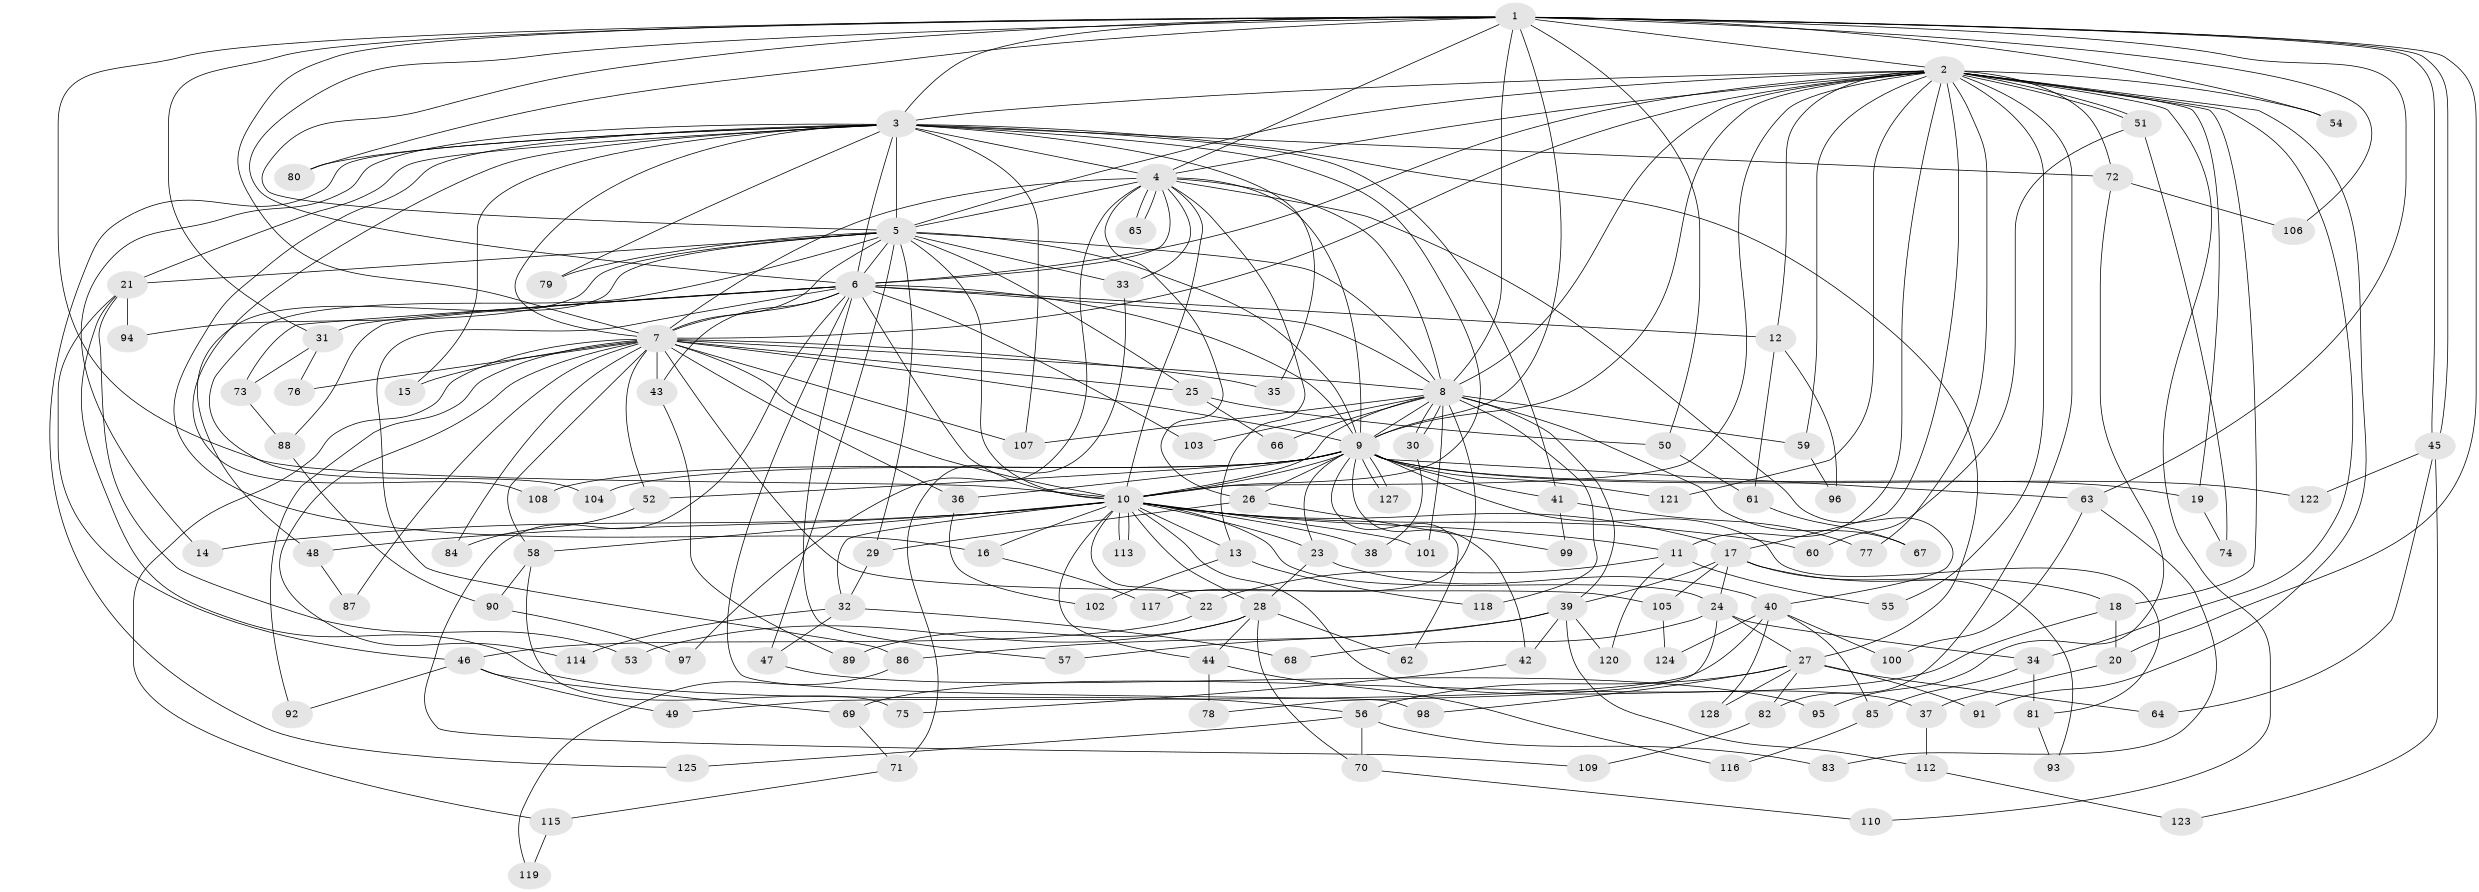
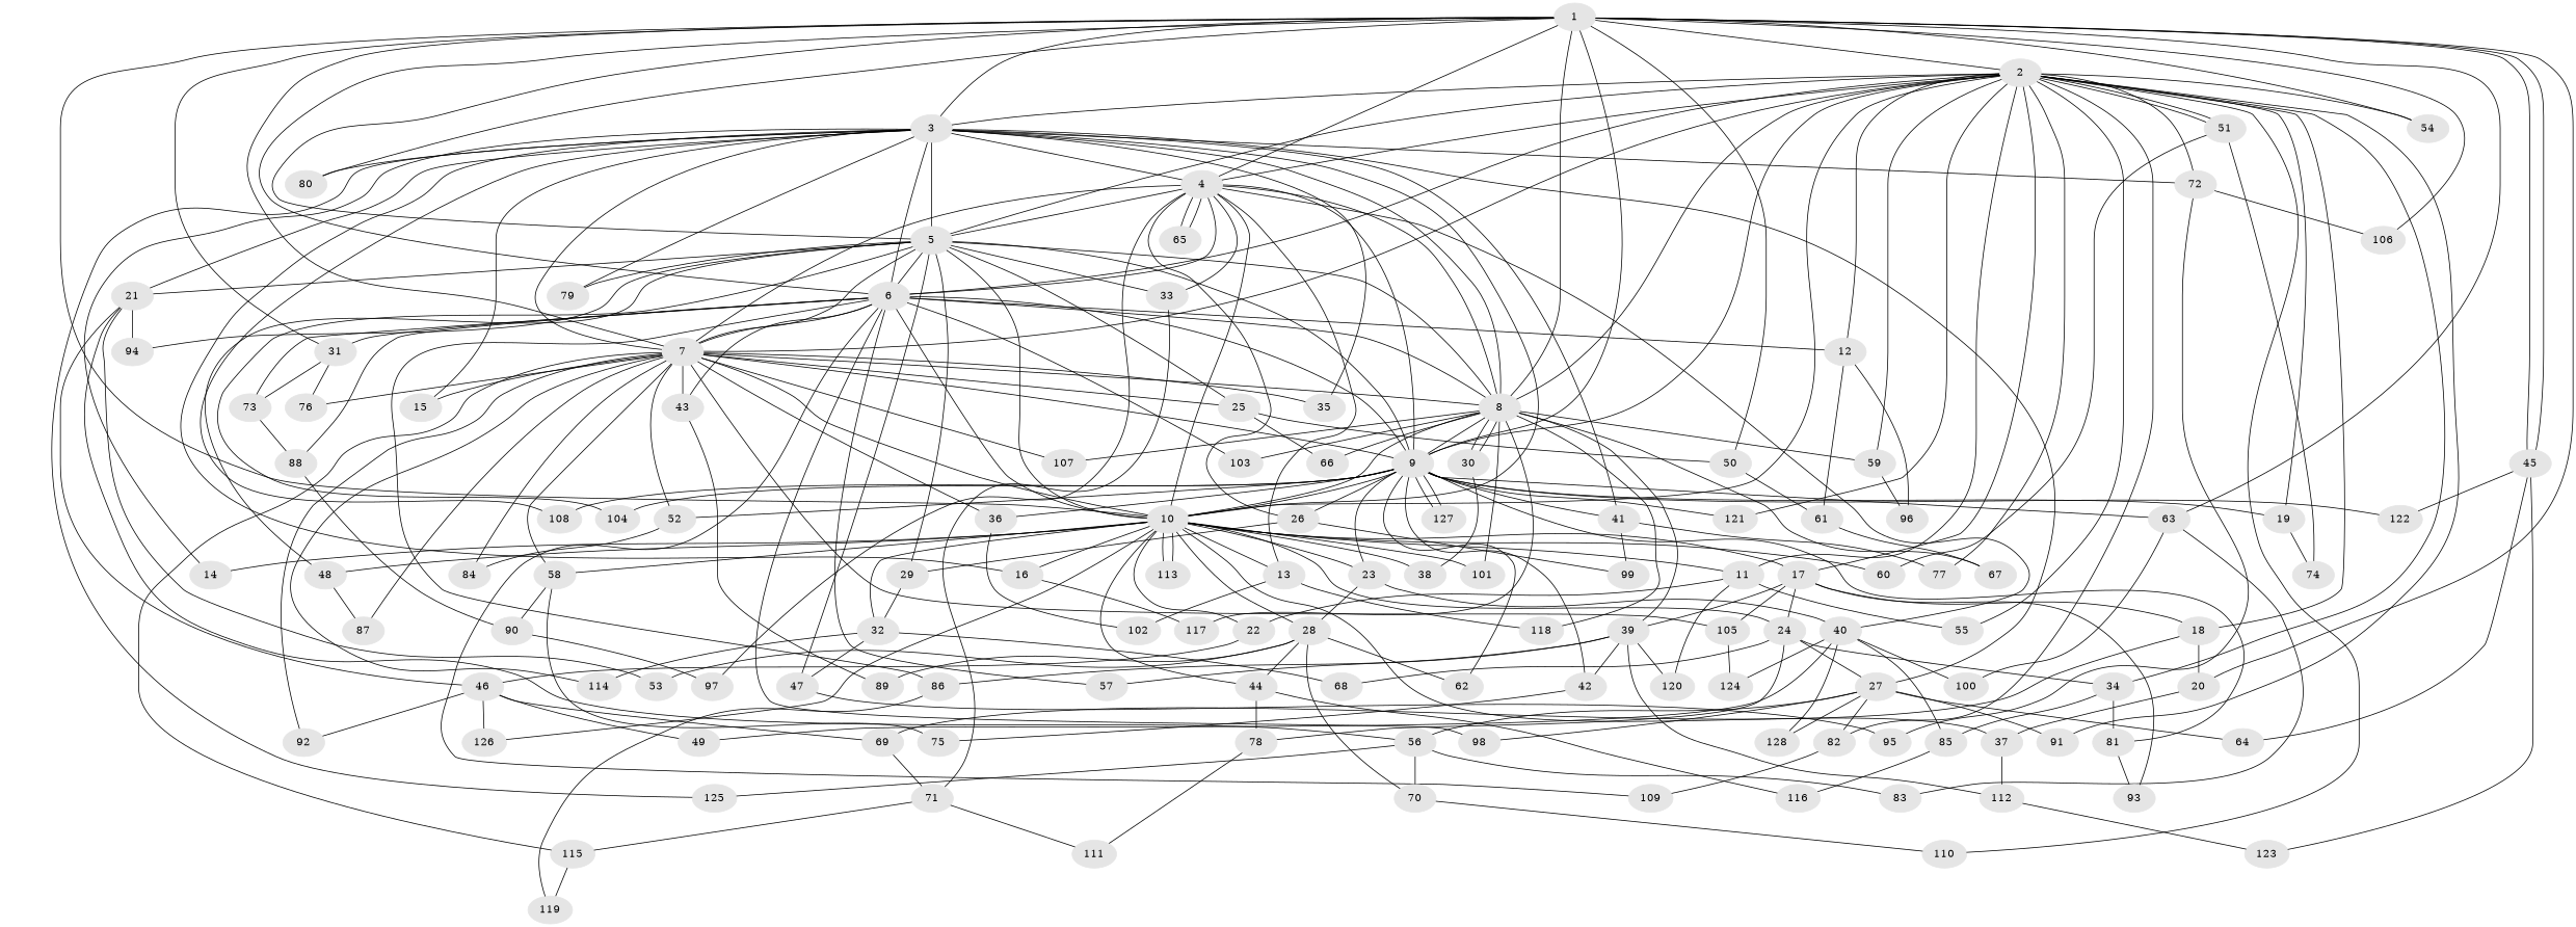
  graph {
    node [color=gray90 style=filled]
    1
    2
    3
    4
    5
    6
    7
    8
    9
    10
    20
    31
    45
    50
    54
    63
    80
    106
    11
    12
    17
    18
    19
    34
    51
    55
    59
    72
    77
    82
    91
    110
    121
    14
    15
    16
    21
    27
    35
    41
    79
    108
    125
    13
    26
    33
    40
    65
    97
    25
    29
    47
    48
    94
    104
    43
    57
    73
    86
    88
    98
    103
    109
    36
    52
    58
    76
    84
    87
    92
    105
    107
    114
    115
    30
    39
    66
    67
    101
    117
    118
    23
    42
    62
    81
    122
    127
    22
    24
    28
    32
    37
    38
    44
    60
    113
+   126
    64
    123
    61
    100
    83
    120
    96
    93
    69
    74
    85
    95
    53
    46
    56
    128
    99
    102
    71
    49
    124
    89
    119
    90
    75
    112
    68
    78
    70
    116
+   111
    1 -- 2
    1 -- 3
    1 -- 4
    1 -- 5
    1 -- 6
    1 -- 7
    1 -- 8
    1 -- 9
    1 -- 10
    1 -- 20
    1 -- 31
    1 -- 45
    1 -- 45
    1 -- 50
    1 -- 54
    1 -- 63
    1 -- 80
    1 -- 106
    2 -- 3
    2 -- 4
    2 -- 5
    2 -- 6
    2 -- 7
    2 -- 8
    2 -- 9
    2 -- 10
    2 -- 54
    2 -- 11
    2 -- 12
    2 -- 17
    2 -- 18
    2 -- 19
    2 -- 34
    2 -- 51
    2 -- 51
    2 -- 55
    2 -- 59
    2 -- 72
    2 -- 77
    2 -- 82
    2 -- 91
    2 -- 110
    2 -- 121
    3 -- 4
    3 -- 5
    3 -- 6
    3 -- 7
-   3 -- 107
+   3 -- 8
    3 -- 10
    3 -- 80
    3 -- 72
    3 -- 14
    3 -- 15
    3 -- 16
    3 -- 21
    3 -- 27
    3 -- 35
    3 -- 41
    3 -- 79
    3 -- 108
    3 -- 125
    4 -- 5
    4 -- 6
    4 -- 7
    4 -- 8
    4 -- 9
    4 -- 10
    4 -- 13
    4 -- 26
    4 -- 33
    4 -- 40
    4 -- 65
    4 -- 65
    4 -- 97
    5 -- 6
    5 -- 7
    5 -- 8
    5 -- 9
    5 -- 10
    5 -- 21
    5 -- 79
    5 -- 33
    5 -- 25
    5 -- 29
    5 -- 47
    5 -- 48
    5 -- 94
    5 -- 104
    6 -- 7
    6 -- 8
    6 -- 9
    6 -- 10
    6 -- 31
    6 -- 12
    6 -- 43
    6 -- 57
    6 -- 73
    6 -- 86
    6 -- 88
    6 -- 98
    6 -- 103
    6 -- 109
    7 -- 8
    7 -- 9
    7 -- 10
    7 -- 15
    7 -- 35
    7 -- 25
    7 -- 43
    7 -- 36
    7 -- 52
    7 -- 58
    7 -- 76
    7 -- 84
    7 -- 87
    7 -- 92
    7 -- 105
    7 -- 107
    7 -- 114
    7 -- 115
    8 -- 9
    8 -- 10
    8 -- 59
    8 -- 103
    8 -- 107
    8 -- 30
    8 -- 30
    8 -- 39
    8 -- 66
    8 -- 67
    8 -- 101
    8 -- 117
    8 -- 118
    9 -- 10
    9 -- 63
    9 -- 19
    9 -- 121
    9 -- 41
    9 -- 108
    9 -- 26
    9 -- 104
    9 -- 36
    9 -- 52
    9 -- 23
    9 -- 42
    9 -- 62
    9 -- 81
    9 -- 122
    9 -- 127
    9 -- 127
    10 -- 11
    10 -- 17
    10 -- 14
    10 -- 16
    10 -- 13
    10 -- 48
    10 -- 58
    10 -- 101
    10 -- 23
    10 -- 22
    10 -- 24
    10 -- 28
    10 -- 32
    10 -- 37
    10 -- 38
    10 -- 44
    10 -- 60
    10 -- 113
    10 -- 113
+   10 -- 126
    20 -- 37
    31 -- 73
    31 -- 76
    45 -- 122
    45 -- 64
    45 -- 123
    50 -- 61
    63 -- 100
    63 -- 83
    11 -- 55
    11 -- 22
    11 -- 120
    12 -- 61
    12 -- 96
    17 -- 18
    17 -- 105
    17 -- 39
    17 -- 24
    17 -- 93
    18 -- 20
    18 -- 69
    19 -- 74
    34 -- 81
    34 -- 85
    51 -- 60
    51 -- 74
    59 -- 96
    72 -- 106
    72 -- 95
    82 -- 109
    16 -- 117
    21 -- 94
    21 -- 53
    21 -- 46
    21 -- 56
    27 -- 82
    27 -- 91
    27 -- 98
    27 -- 64
    27 -- 56
    27 -- 128
    41 -- 77
    41 -- 99
    13 -- 118
    13 -- 102
    26 -- 29
    26 -- 99
    33 -- 71
    40 -- 100
    40 -- 85
    40 -- 128
    40 -- 49
    40 -- 124
    25 -- 50
    25 -- 66
    29 -- 32
    47 -- 95
    48 -- 87
    43 -- 89
    73 -- 88
    86 -- 119
    88 -- 90
    36 -- 102
    52 -- 84
    58 -- 90
    58 -- 75
    105 -- 124
    115 -- 119
    30 -- 38
    39 -- 57
    39 -- 86
    39 -- 42
    39 -- 120
    39 -- 112
    23 -- 40
    23 -- 28
    42 -- 75
    81 -- 93
    22 -- 46
    24 -- 34
    24 -- 27
    24 -- 68
    24 -- 78
    28 -- 62
    28 -- 44
    28 -- 53
    28 -- 89
    28 -- 70
    32 -- 47
    32 -- 114
    32 -- 68
    37 -- 112
    44 -- 78
    44 -- 116
    61 -- 67
    69 -- 71
    85 -- 116
    46 -- 92
+   46 -- 126
    46 -- 69
    46 -- 49
    56 -- 125
    56 -- 83
    56 -- 70
    71 -- 115
+   71 -- 111
    90 -- 97
    112 -- 123
+   78 -- 111
    70 -- 110
  }
